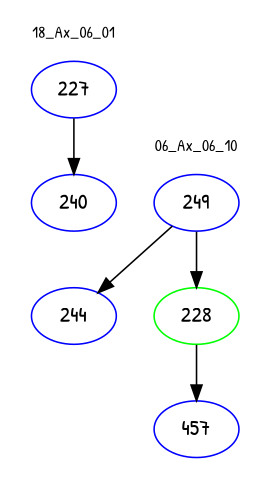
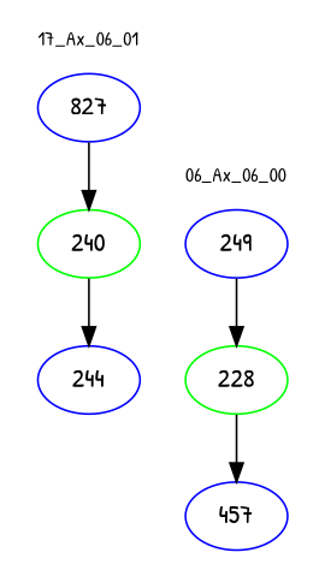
  digraph {
    fontname="Patrick Hand"
    node [color=blue fontname="Patrick Hand"]
    edge [color=black fontname="Patrick Hand"]
-   n1 [label=227]
-   n2 [label=240]
+   n1 [label=827]
+   n2 [color=green label=240]
    n3 [label=244]
    n4 [label=249]
    n5 [color=green label=228]
    n6 [label=457]
    subgraph cluster_1 {
      color=white
      fontsize=10
-     label="18_Ax_06_01"
+     label="17_Ax_06_01"
      n1
      n2
      n3
    }
    subgraph cluster_2 {
      color=white
      fontsize=10
-     label="06_Ax_06_10"
+     label="06_Ax_06_00"
      n4
      n5
      n6
    }
    n1 -> n2
-   n4 -> n3
+   n2 -> n3
    n4 -> n5
    n5 -> n6
  }
